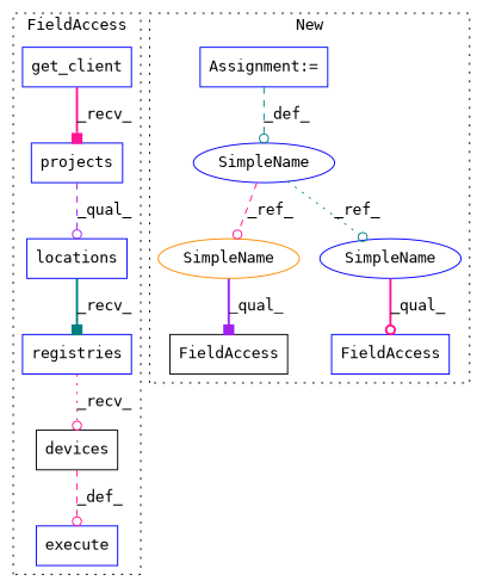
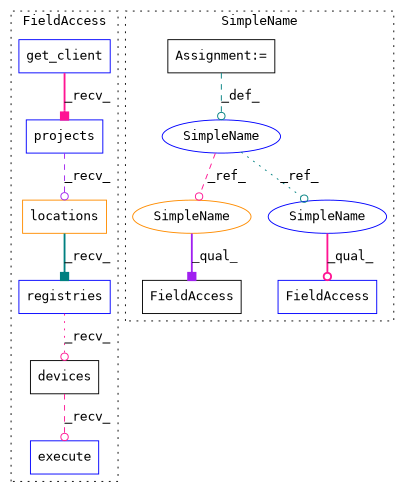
  digraph {
    fontname="DejaVu Sans Mono"
    node [a=32 color=blue fontname="DejaVu Sans Mono" l=9 s=12644 shape=box]
    edge [arrowhead=odot color=deeppink fontname="DejaVu Sans Mono" style=dashed]
    n1 [color=black label=devices s=13120]
    n2 [l="11,1" label=get_client s="12629,12660"]
    n3 [l=10 label=projects s=13084]
    n4 [l=12 label=registries s=13107]
    n5 [label=execute s=13169]
-   n6 [l=11 label=locations s=13095]
+   n6 [color=darkorange l=11 label=locations s=13095]
    n7 [a=22 l=18 label=FieldAccess]
    n8 [a=42 l=6 label=SimpleName s=12551 shape=ellipse]
    n9 [a=22 color=black label=FieldAccess s=12594]
-   n10 [a=7 l=1 label="Assignment:=" s=12557]
+   n10 [a=7 color=black l=1 label="Assignment:=" s=12557]
    n11 [a=42 color=darkorange l=6 label=SimpleName s=12594 shape=ellipse]
    n12 [a=42 l=6 label=SimpleName shape=ellipse]
    subgraph cluster_1 {
      label=FieldAccess
      style=dotted
      n1
      n2
      n3
      n4
      n5
      n6
    }
    subgraph cluster_2 {
-     label=New
+     label=SimpleName
      style=dotted
      n7
      n8
      n9
      n10
      n11
      n12
    }
-   n1 -> n5 [label=_def_]
+   n1 -> n5 [label=_recv_]
    n2 -> n3 [arrowhead=box label=_recv_ style=bold]
-   n3 -> n6 [color=purple label=_qual_]
+   n3 -> n6 [color=purple label=_recv_]
    n4 -> n1 [label=_recv_ style=dotted]
    n6 -> n4 [arrowhead=box color=teal label=_recv_ style=bold]
    n8 -> n11 [label=_ref_]
    n8 -> n12 [color=teal label=_ref_ style=dotted]
    n10 -> n8 [color=teal label=_def_]
    n11 -> n9 [arrowhead=box color=purple label=_qual_ style=bold]
    n12 -> n7 [label=_qual_ style=bold]
  }
